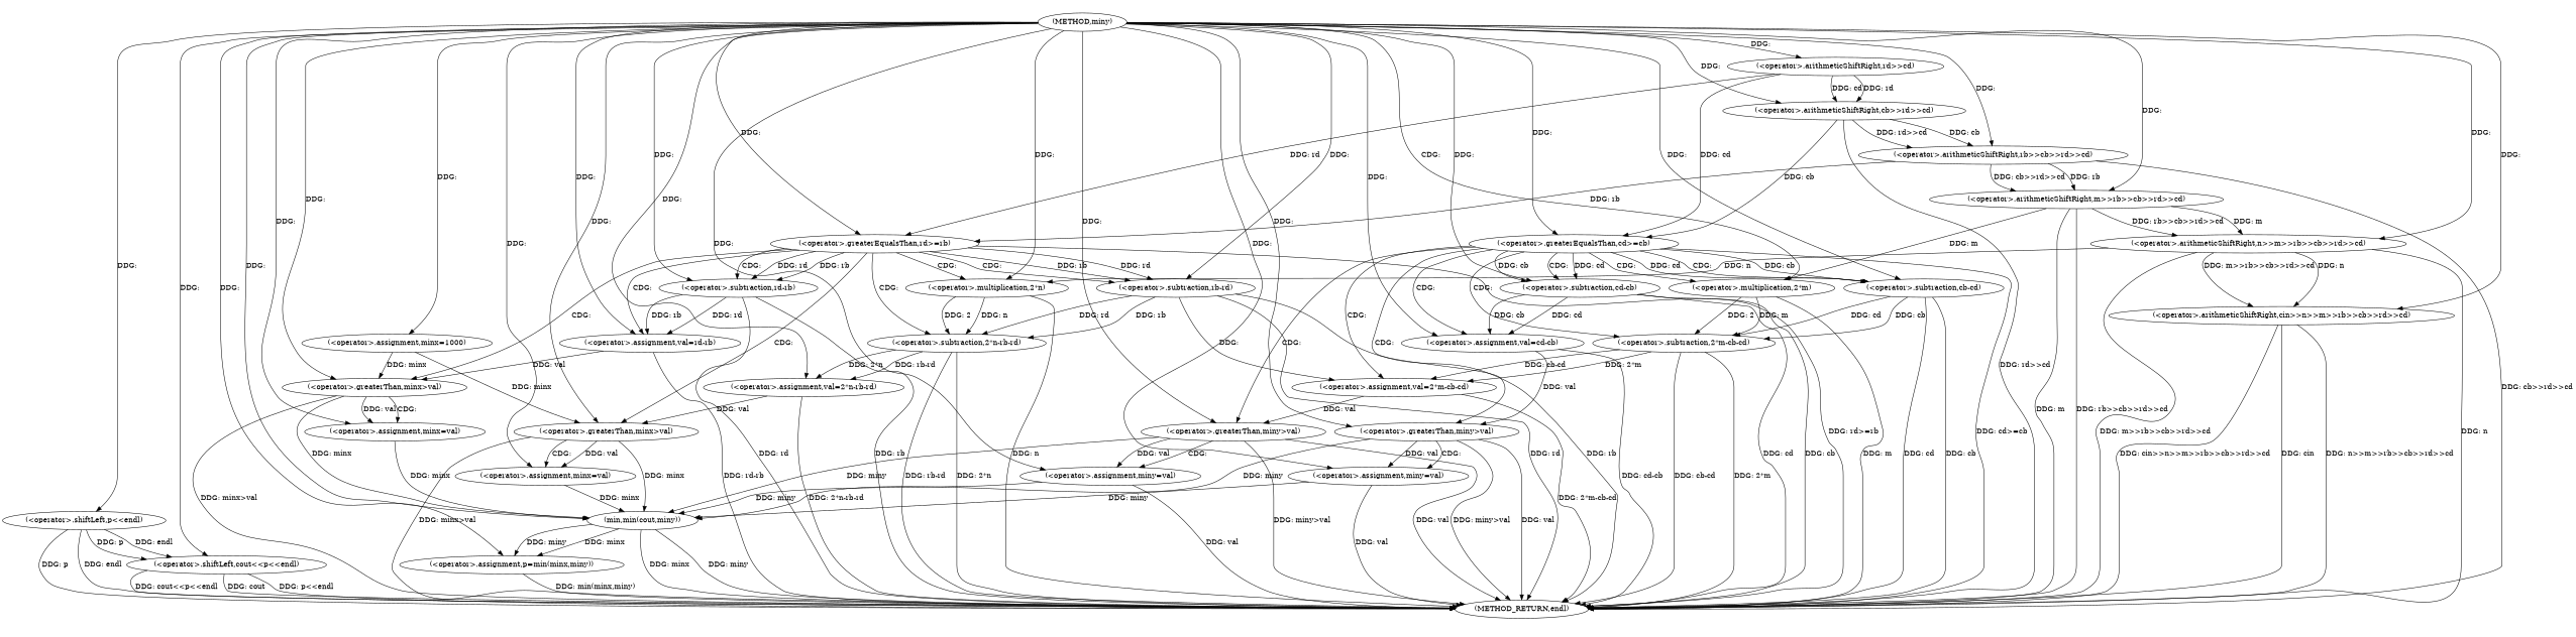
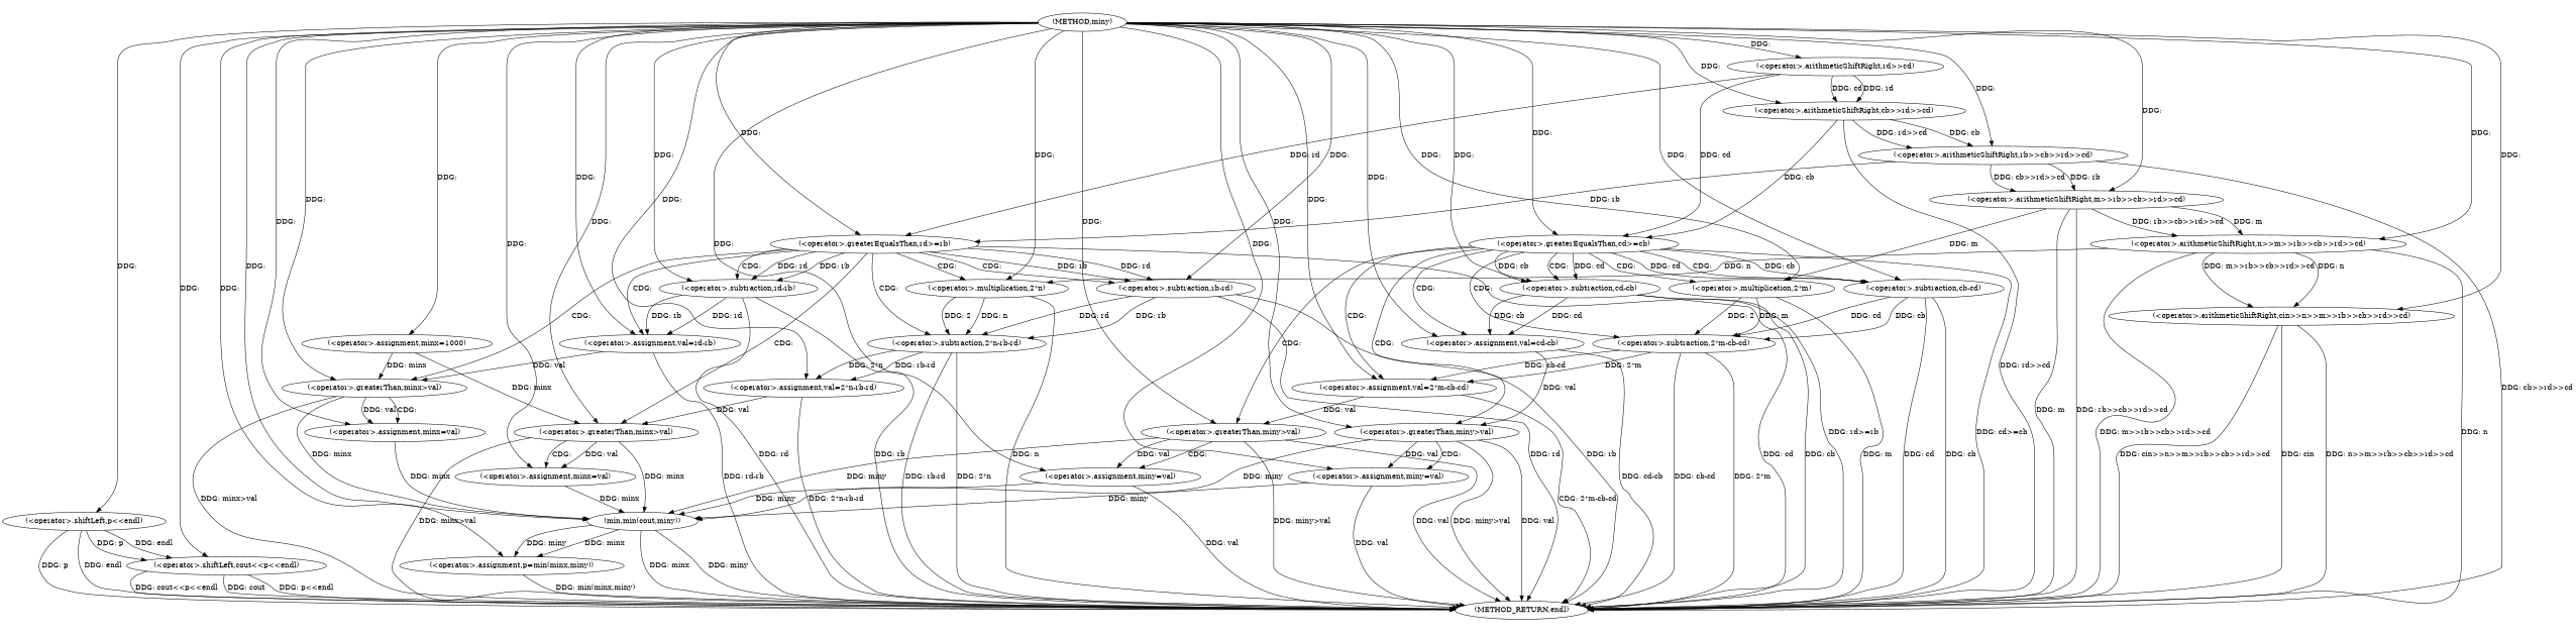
  digraph {
    fontname="DejaVu Serif"
    node [fontname="DejaVu Serif"]
    edge [fontname="DejaVu Serif"]
    n1 [label="(METHOD,miny)"]
    n2 [label="(<operator>.arithmeticShiftRight,cin>>n>>m>>rb>>cb>>rd>>cd)"]
    n3 [label="(<operator>.assignment,minx=1000)"]
    n4 [label="(<operator>.assignment,p=min(minx,miny))"]
    n5 [label="(<operator>.shiftLeft,cout<<p<<endl)"]
    n6 [label="(<operator>.greaterEqualsThan,rd>=rb)"]
    n7 [label="(<operator>.greaterEqualsThan,cd>=cb)"]
    n8 [label="(<operator>.arithmeticShiftRight,n>>m>>rb>>cb>>rd>>cd)"]
    n9 [label="(<operator>.assignment,val=rd-rb)"]
    n10 [label="(<operator>.assignment,val=cd-cb)"]
    n11 [label="(min,min(cout,miny))"]
    n12 [label="(<operator>.shiftLeft,p<<endl)"]
    n13 [label="(<operator>.arithmeticShiftRight,m>>rb>>cb>>rd>>cd)"]
    n14 [label="(<operator>.greaterThan,minx>val)"]
    n15 [label="(<operator>.assignment,val=2*n-rb-rd)"]
    n16 [label="(<operator>.greaterThan,miny>val)"]
    n17 [label="(<operator>.assignment,val=2*m-cb-cd)"]
    n18 [label="(<operator>.arithmeticShiftRight,rb>>cb>>rd>>cd)"]
    n19 [label="(<operator>.subtraction,rd-rb)"]
    n20 [label="(<operator>.assignment,minx=val)"]
    n21 [label="(<operator>.greaterThan,minx>val)"]
    n22 [label="(<operator>.subtraction,cd-cb)"]
    n23 [label="(<operator>.assignment,miny=val)"]
    n24 [label="(<operator>.greaterThan,miny>val)"]
    n25 [label="(<operator>.arithmeticShiftRight,cb>>rd>>cd)"]
    n26 [label="(<operator>.assignment,minx=val)"]
    n27 [label="(<operator>.assignment,miny=val)"]
    n28 [label="(<operator>.arithmeticShiftRight,rd>>cd)"]
    n29 [label="(<operator>.multiplication,2*n)"]
    n30 [label="(<operator>.subtraction,rb-rd)"]
    n31 [label="(<operator>.multiplication,2*m)"]
    n32 [label="(<operator>.subtraction,cb-cd)"]
    n33 [label="(METHOD_RETURN,endl)"]
    n34 [label="(<operator>.subtraction,2*n-rb-rd)"]
    n35 [label="(<operator>.subtraction,2*m-cb-cd)"]
    n1 -> n2 [label="DDG: "]
    n1 -> n3 [label="DDG: "]
    n1 -> n4 [label="DDG: "]
    n1 -> n5 [label="DDG: "]
    n1 -> n6 [label="DDG: "]
    n1 -> n7 [label="DDG: "]
    n1 -> n8 [label="DDG: "]
    n1 -> n9 [label="DDG: "]
    n1 -> n10 [label="DDG: "]
    n1 -> n11 [label="DDG: "]
    n1 -> n12 [label="DDG: "]
    n1 -> n13 [label="DDG: "]
    n1 -> n14 [label="DDG: "]
    n1 -> n15 [label="DDG: "]
    n1 -> n16 [label="DDG: "]
-   n30 -> n17 [label="DDG: "]
+   n1 -> n17 [label="DDG: "]
    n1 -> n18 [label="DDG: "]
    n1 -> n19 [label="DDG: "]
    n1 -> n20 [label="DDG: "]
    n1 -> n21 [label="DDG: "]
    n1 -> n22 [label="DDG: "]
    n1 -> n23 [label="DDG: "]
    n1 -> n24 [label="DDG: "]
    n1 -> n25 [label="DDG: "]
    n1 -> n26 [label="DDG: "]
    n1 -> n27 [label="DDG: "]
    n1 -> n28 [label="DDG: "]
    n1 -> n29 [label="DDG: "]
    n1 -> n30 [label="DDG: "]
-   n1 -> n31 [label="CDG: "]
+   n1 -> n31 [label="DDG: "]
    n1 -> n32 [label="DDG: "]
    n2 -> n33 [label="DDG: n>>m>>rb>>cb>>rd>>cd"]
    n2 -> n33 [label="DDG: cin>>n>>m>>rb>>cb>>rd>>cd"]
    n2 -> n33 [label="DDG: cin"]
    n3 -> n14 [label="DDG: minx"]
    n3 -> n21 [label="DDG: minx"]
    n4 -> n33 [label="DDG: min(minx,miny)"]
    n5 -> n33 [label="DDG: p<<endl"]
    n5 -> n33 [label="DDG: cout<<p<<endl"]
    n5 -> n33 [label="DDG: cout"]
    n6 -> n9 [label="CDG: "]
    n6 -> n14 [label="CDG: "]
    n6 -> n19 [label="DDG: rd"]
    n6 -> n19 [label="DDG: rb"]
    n6 -> n19 [label="CDG: "]
    n6 -> n21 [label="CDG: "]
    n6 -> n29 [label="CDG: "]
    n6 -> n30 [label="DDG: rb"]
    n6 -> n30 [label="DDG: rd"]
    n6 -> n30 [label="CDG: "]
    n6 -> n33 [label="DDG: rd>=rb"]
    n6 -> n34 [label="CDG: "]
    n7 -> n10 [label="CDG: "]
    n7 -> n16 [label="CDG: "]
    n7 -> n17 [label="CDG: "]
    n7 -> n22 [label="DDG: cd"]
    n7 -> n22 [label="DDG: cb"]
    n7 -> n22 [label="CDG: "]
    n7 -> n24 [label="CDG: "]
    n7 -> n31 [label="CDG: "]
    n7 -> n32 [label="DDG: cb"]
    n7 -> n32 [label="DDG: cd"]
    n7 -> n32 [label="CDG: "]
    n7 -> n33 [label="DDG: cd>=cb"]
    n7 -> n35 [label="CDG: "]
    n8 -> n2 [label="DDG: m>>rb>>cb>>rd>>cd"]
    n8 -> n2 [label="DDG: n"]
    n8 -> n29 [label="DDG: n"]
    n8 -> n33 [label="DDG: n"]
    n8 -> n33 [label="DDG: m>>rb>>cb>>rd>>cd"]
    n9 -> n14 [label="DDG: val"]
    n9 -> n33 [label="DDG: rd-rb"]
    n10 -> n16 [label="DDG: val"]
    n10 -> n33 [label="DDG: cd-cb"]
    n11 -> n4 [label="DDG: minx"]
    n11 -> n4 [label="DDG: miny"]
    n11 -> n33 [label="DDG: minx"]
    n11 -> n33 [label="DDG: miny"]
    n12 -> n5 [label="DDG: p"]
    n12 -> n5 [label="DDG: endl"]
    n12 -> n33 [label="DDG: p"]
    n12 -> n33 [label="DDG: endl"]
    n13 -> n8 [label="DDG: rb>>cb>>rd>>cd"]
    n13 -> n8 [label="DDG: m"]
    n13 -> n31 [label="DDG: m"]
    n13 -> n33 [label="DDG: m"]
    n13 -> n33 [label="DDG: rb>>cb>>rd>>cd"]
    n14 -> n11 [label="DDG: minx"]
    n14 -> n20 [label="DDG: val"]
    n14 -> n20 [label="CDG: "]
    n14 -> n33 [label="DDG: minx>val"]
    n15 -> n21 [label="DDG: val"]
    n15 -> n33 [label="DDG: 2*n-rb-rd"]
    n16 -> n11 [label="DDG: miny"]
    n16 -> n23 [label="DDG: val"]
    n16 -> n23 [label="CDG: "]
    n16 -> n33 [label="DDG: val"]
    n16 -> n33 [label="DDG: miny>val"]
    n17 -> n24 [label="DDG: val"]
-   n17 -> n33 [label="DDG: 2*m-cb-cd"]
+   n17 -> n33 [label="CDG: 2*m-cb-cd"]
    n18 -> n6 [label="DDG: rb"]
    n18 -> n13 [label="DDG: cb>>rd>>cd"]
    n18 -> n13 [label="DDG: rb"]
    n18 -> n33 [label="DDG: cb>>rd>>cd"]
    n19 -> n9 [label="DDG: rd"]
    n19 -> n9 [label="DDG: rb"]
    n19 -> n33 [label="DDG: rd"]
    n19 -> n33 [label="DDG: rb"]
    n20 -> n11 [label="DDG: minx"]
    n21 -> n11 [label="DDG: minx"]
    n21 -> n26 [label="DDG: val"]
    n21 -> n26 [label="CDG: "]
    n21 -> n33 [label="DDG: minx>val"]
    n22 -> n10 [label="DDG: cb"]
    n22 -> n10 [label="DDG: cd"]
    n22 -> n33 [label="DDG: cd"]
    n22 -> n33 [label="DDG: cb"]
    n23 -> n11 [label="DDG: miny"]
    n23 -> n33 [label="DDG: val"]
    n24 -> n11 [label="DDG: miny"]
    n24 -> n27 [label="DDG: val"]
    n24 -> n27 [label="CDG: "]
    n24 -> n33 [label="DDG: val"]
    n24 -> n33 [label="DDG: miny>val"]
    n25 -> n7 [label="DDG: cb"]
    n25 -> n18 [label="DDG: cb"]
    n25 -> n18 [label="DDG: rd>>cd"]
    n25 -> n33 [label="DDG: rd>>cd"]
    n26 -> n11 [label="DDG: minx"]
    n27 -> n11 [label="DDG: miny"]
    n27 -> n33 [label="DDG: val"]
    n28 -> n6 [label="DDG: rd"]
    n28 -> n7 [label="DDG: cd"]
    n28 -> n25 [label="DDG: cd"]
    n28 -> n25 [label="DDG: rd"]
    n29 -> n33 [label="DDG: n"]
    n29 -> n34 [label="DDG: n"]
    n29 -> n34 [label="DDG: 2"]
    n30 -> n33 [label="DDG: rb"]
    n30 -> n33 [label="DDG: rd"]
    n30 -> n34 [label="DDG: rd"]
    n30 -> n34 [label="DDG: rb"]
    n31 -> n33 [label="DDG: m"]
    n31 -> n35 [label="DDG: 2"]
    n31 -> n35 [label="DDG: m"]
    n32 -> n33 [label="DDG: cb"]
    n32 -> n33 [label="DDG: cd"]
    n32 -> n35 [label="DDG: cb"]
    n32 -> n35 [label="DDG: cd"]
    n34 -> n15 [label="DDG: 2*n"]
    n34 -> n15 [label="DDG: rb-rd"]
    n34 -> n33 [label="DDG: 2*n"]
    n34 -> n33 [label="DDG: rb-rd"]
    n35 -> n17 [label="DDG: cb-cd"]
    n35 -> n17 [label="DDG: 2*m"]
    n35 -> n33 [label="DDG: 2*m"]
    n35 -> n33 [label="DDG: cb-cd"]
  }
